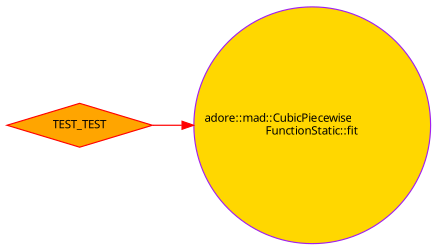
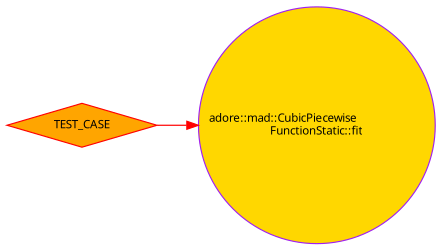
  digraph {
    rankdir=RL
    fontname="Noto Sans"
    node [fontname="Noto Sans" fontsize=10 style=filled]
    n1 [color=purple fillcolor=gold fontcolor=black height=0.2 label="adore::mad::CubicPiecewise\lFunctionStatic::fit" shape=circle width=0.4]
-   n2 [color=red fillcolor=orange height=0.2 label=TEST_TEST shape=diamond width=0.4]
+   n2 [color=red fillcolor=orange height=0.2 label=TEST_CASE shape=diamond width=0.4]
    n1 -> n2 [color=red dir=back fontname="Noto Sans" fontsize=10 labelfontname=Helvetica labelfontsize=10 style=solid]
  }
